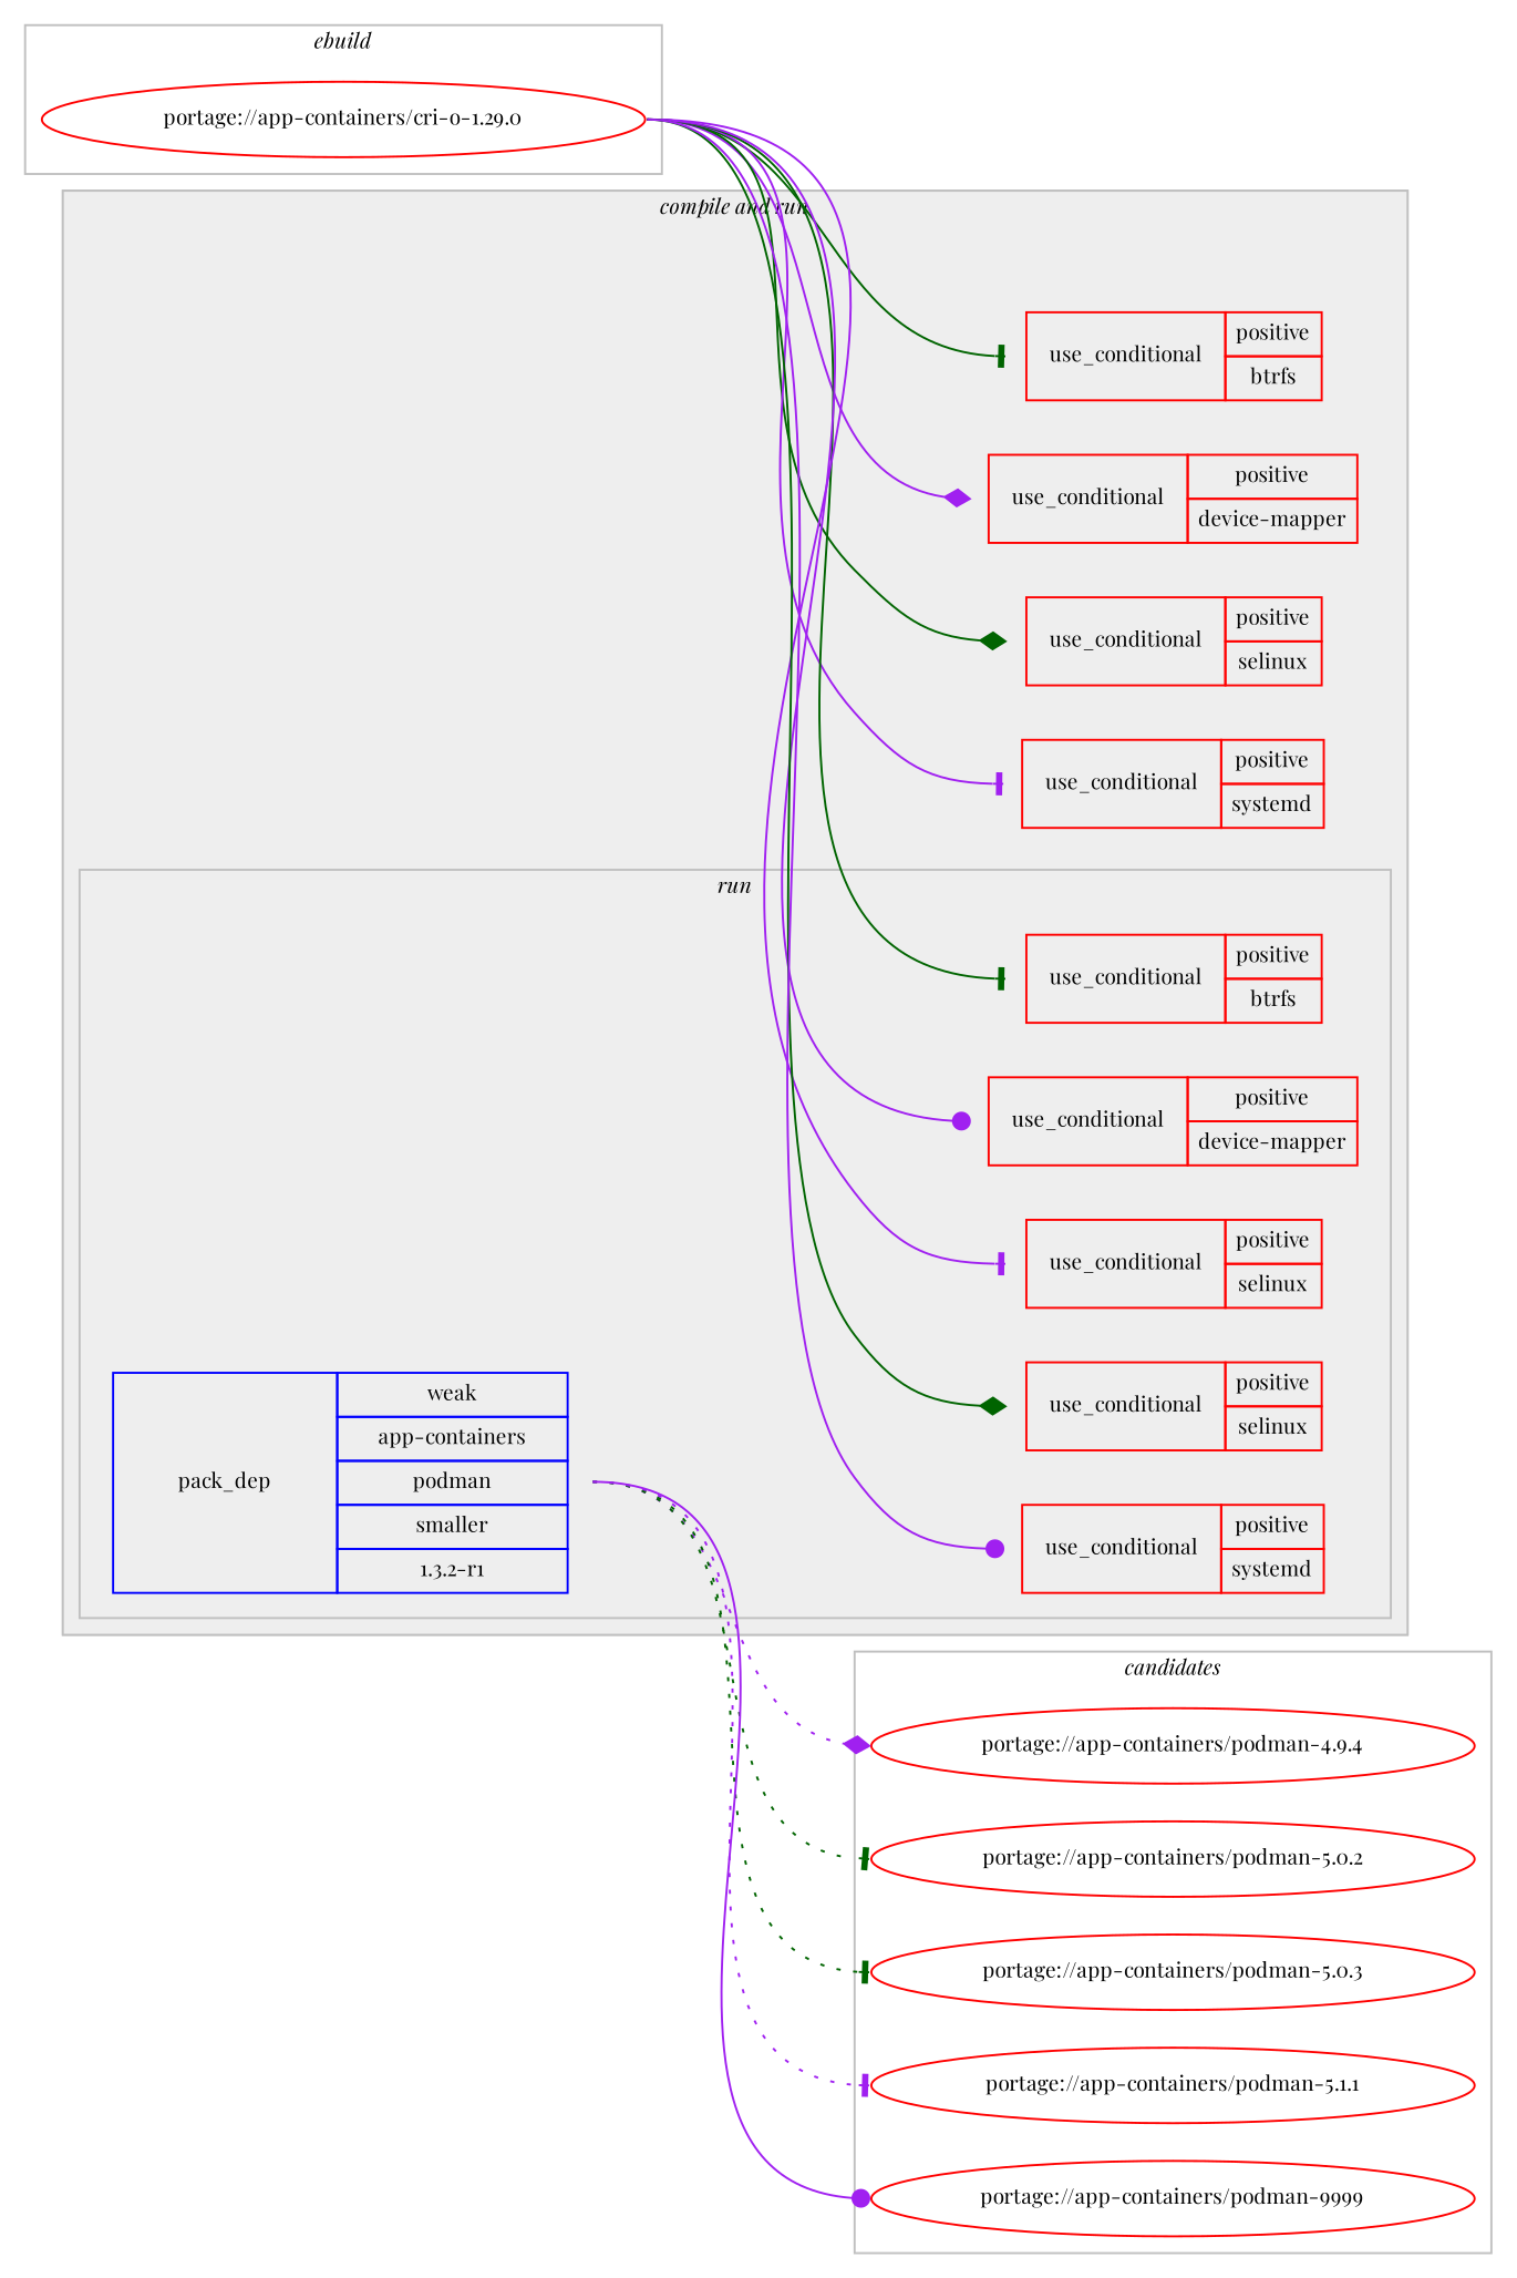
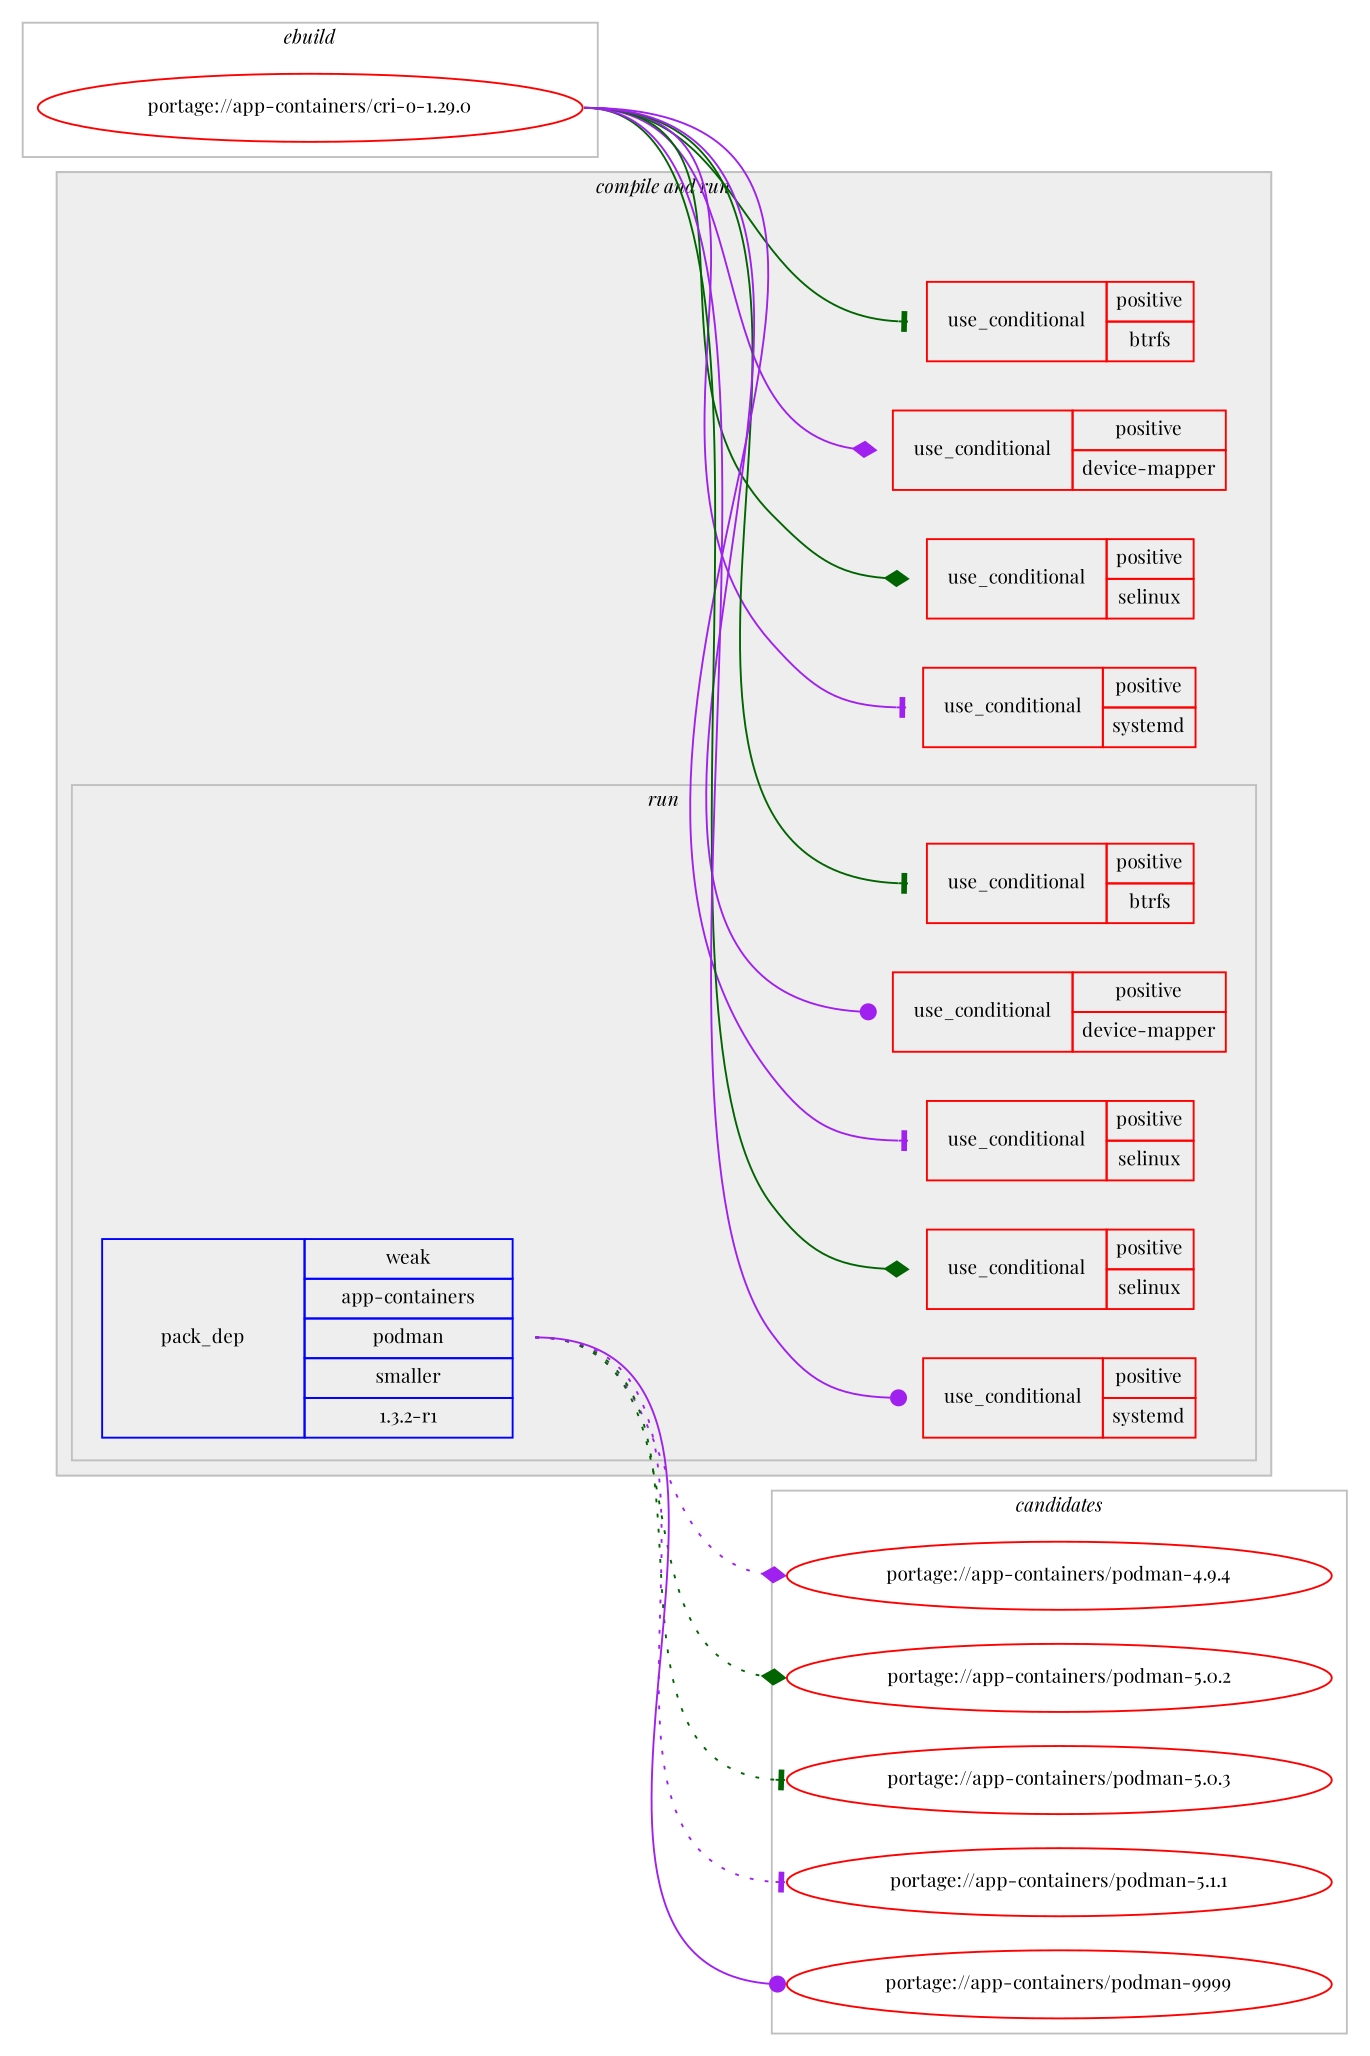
  digraph {
    compound=true
    concentrate=true
    fontname="Playfair Display"
    fontsize=10
    newrank=true
    rankdir=LR
    ranksep=1.5
    node [color=red fontname="Playfair Display" fontsize=10 shape=none]
    edge [arrowhead=tee color=purple fontname="Playfair Display" headport=w style=solid tailport=e weight=20]
    n1 [label="portage://app-containers/cri-o-1.29.0" width=4 shape=""]
    n2 [label=<<TABLE BORDER="0" CELLBORDER="1" CELLSPACING="0" CELLPADDING="4"><TR><TD ROWSPAN="3" CELLPADDING="10">use_conditional</TD></TR><TR><TD>positive</TD></TR><TR><TD>btrfs</TD></TR></TABLE>>]
    n3 [label=<<TABLE BORDER="0" CELLBORDER="1" CELLSPACING="0" CELLPADDING="4"><TR><TD ROWSPAN="3" CELLPADDING="10">use_conditional</TD></TR><TR><TD>positive</TD></TR><TR><TD>device-mapper</TD></TR></TABLE>>]
    n4 [label=<<TABLE BORDER="0" CELLBORDER="1" CELLSPACING="0" CELLPADDING="4"><TR><TD ROWSPAN="3" CELLPADDING="10">use_conditional</TD></TR><TR><TD>positive</TD></TR><TR><TD>selinux</TD></TR></TABLE>>]
    n5 [label=<<TABLE BORDER="0" CELLBORDER="1" CELLSPACING="0" CELLPADDING="4"><TR><TD ROWSPAN="3" CELLPADDING="10">use_conditional</TD></TR><TR><TD>positive</TD></TR><TR><TD>systemd</TD></TR></TABLE>>]
    n6 [label=<<TABLE BORDER="0" CELLBORDER="1" CELLSPACING="0" CELLPADDING="4"><TR><TD ROWSPAN="3" CELLPADDING="10">use_conditional</TD></TR><TR><TD>positive</TD></TR><TR><TD>btrfs</TD></TR></TABLE>>]
    n7 [label=<<TABLE BORDER="0" CELLBORDER="1" CELLSPACING="0" CELLPADDING="4"><TR><TD ROWSPAN="3" CELLPADDING="10">use_conditional</TD></TR><TR><TD>positive</TD></TR><TR><TD>device-mapper</TD></TR></TABLE>>]
    n8 [label=<<TABLE BORDER="0" CELLBORDER="1" CELLSPACING="0" CELLPADDING="4"><TR><TD ROWSPAN="3" CELLPADDING="10">use_conditional</TD></TR><TR><TD>positive</TD></TR><TR><TD>selinux</TD></TR></TABLE>>]
    n9 [label=<<TABLE BORDER="0" CELLBORDER="1" CELLSPACING="0" CELLPADDING="4"><TR><TD ROWSPAN="3" CELLPADDING="10">use_conditional</TD></TR><TR><TD>positive</TD></TR><TR><TD>selinux</TD></TR></TABLE>>]
    n10 [label=<<TABLE BORDER="0" CELLBORDER="1" CELLSPACING="0" CELLPADDING="4"><TR><TD ROWSPAN="3" CELLPADDING="10">use_conditional</TD></TR><TR><TD>positive</TD></TR><TR><TD>systemd</TD></TR></TABLE>>]
    n11 [color=blue label=<<TABLE BORDER="0" CELLBORDER="1" CELLSPACING="0" CELLPADDING="4" WIDTH="220"><TR><TD ROWSPAN="6" CELLPADDING="30">pack_dep</TD></TR><TR><TD WIDTH="110">weak</TD></TR><TR><TD>app-containers</TD></TR><TR><TD>podman</TD></TR><TR><TD>smaller</TD></TR><TR><TD>1.3.2-r1</TD></TR></TABLE>>]
    n12 [label="portage://app-containers/podman-4.9.4" width=4 shape=""]
    n13 [label="portage://app-containers/podman-5.0.2" width=4 shape=""]
    n14 [label="portage://app-containers/podman-5.0.3" width=4 shape=""]
    n15 [label="portage://app-containers/podman-5.1.1" width=4 shape=""]
    n16 [label="portage://app-containers/podman-9999" width=4 shape=""]
    subgraph cluster_1 {
      color=gray
      label=<<i>ebuild</i>>
      rank=same
      n1
    }
    subgraph cluster_2 {
      color=gray
      label=<<i>dependencies</i>>
      subgraph cluster_3 {
        color=gray
        fillcolor="#eeeeee"
        label=<<i>compile</i>>
        style=filled
        subgraph sub_4 {
          color=gray
          fillcolor="#eeeeee"
          label=<<i>compile</i>>
          style=filled
          n2
        }
        subgraph sub_5 {
          color=gray
          fillcolor="#eeeeee"
          label=<<i>compile</i>>
          style=filled
          n3
        }
        subgraph sub_6 {
          color=gray
          fillcolor="#eeeeee"
          label=<<i>compile</i>>
          style=filled
          n4
        }
        subgraph sub_7 {
          color=gray
          fillcolor="#eeeeee"
          label=<<i>compile</i>>
          style=filled
          n5
        }
      }
      subgraph cluster_8 {
        color=gray
        fillcolor="#eeeeee"
        label=<<i>compile and run</i>>
        style=filled
      }
      subgraph cluster_9 {
        color=gray
        fillcolor="#eeeeee"
        label=<<i>run</i>>
        style=filled
        subgraph sub_10 {
          color=gray
          fillcolor="#eeeeee"
          label=<<i>run</i>>
          style=filled
          n6
        }
        subgraph sub_11 {
          color=gray
          fillcolor="#eeeeee"
          label=<<i>run</i>>
          style=filled
          n7
        }
        subgraph sub_12 {
          color=gray
          fillcolor="#eeeeee"
          label=<<i>run</i>>
          style=filled
          n8
        }
        subgraph sub_13 {
          color=gray
          fillcolor="#eeeeee"
          label=<<i>run</i>>
          style=filled
          n9
        }
        subgraph sub_14 {
          color=gray
          fillcolor="#eeeeee"
          label=<<i>run</i>>
          style=filled
          n10
        }
        subgraph sub_15 {
          color=gray
          fillcolor="#eeeeee"
          label=<<i>run</i>>
          style=filled
          n11
        }
      }
    }
    subgraph cluster_16 {
      color=gray
      label=<<i>candidates</i>>
      rank=same
      subgraph sub_17 {
        color=black
        label=<<i>candidates</i>>
        nodesep=1
        rank=same
        n12
        n13
        n14
        n15
        n16
      }
    }
    n1 -> n2 [color=darkgreen]
    n1 -> n3 [arrowhead=diamond]
    n1 -> n4 [arrowhead=diamond color=darkgreen]
    n1 -> n5
    n1 -> n6 [color=darkgreen]
    n1 -> n7 [arrowhead=dot]
    n1 -> n8
    n1 -> n9 [arrowhead=diamond color=darkgreen]
    n1 -> n10 [arrowhead=dot]
    n11 -> n12 [arrowhead=diamond style=dotted weight=100]
-   n11 -> n13 [color=darkgreen style=dotted weight=100]
+   n11 -> n13 [arrowhead=diamond color=darkgreen style=dotted weight=100]
    n11 -> n14 [color=darkgreen style=dotted weight=100]
    n11 -> n15 [style=dotted weight=100]
    n11 -> n16 [arrowhead=dot weight=100]
  }
